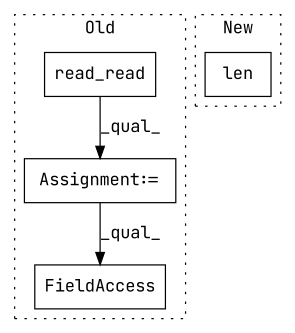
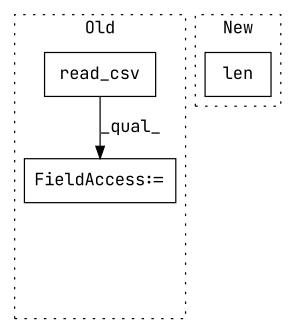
  digraph {
    fontname="JetBrains Mono"
    node [a=32 fontname="JetBrains Mono" shape=box]
    edge [fontname="JetBrains Mono"]
-   n1 [l="9,1" label=read_read s="19580,19625"]
-   n2 [a=22 l=65 label=FieldAccess s=19987]
-   n3 [a=7 l=1 label="Assignment:=" s=19572]
+   n1 [l="9,1" label=read_csv s="19580,19625"]
+   n3 [a=7 l=1 label="FieldAccess:=" s=19572]
    n4 [l="4,1" label=len s="19085,19111"]
    subgraph cluster_1 {
      label=Old
      style=dotted
      n1
-     n2
      n3
    }
    subgraph cluster_2 {
      label=New
      style=dotted
      n4
    }
    n1 -> n3 [label=_qual_]
-   n3 -> n2 [label=_qual_]
  }
